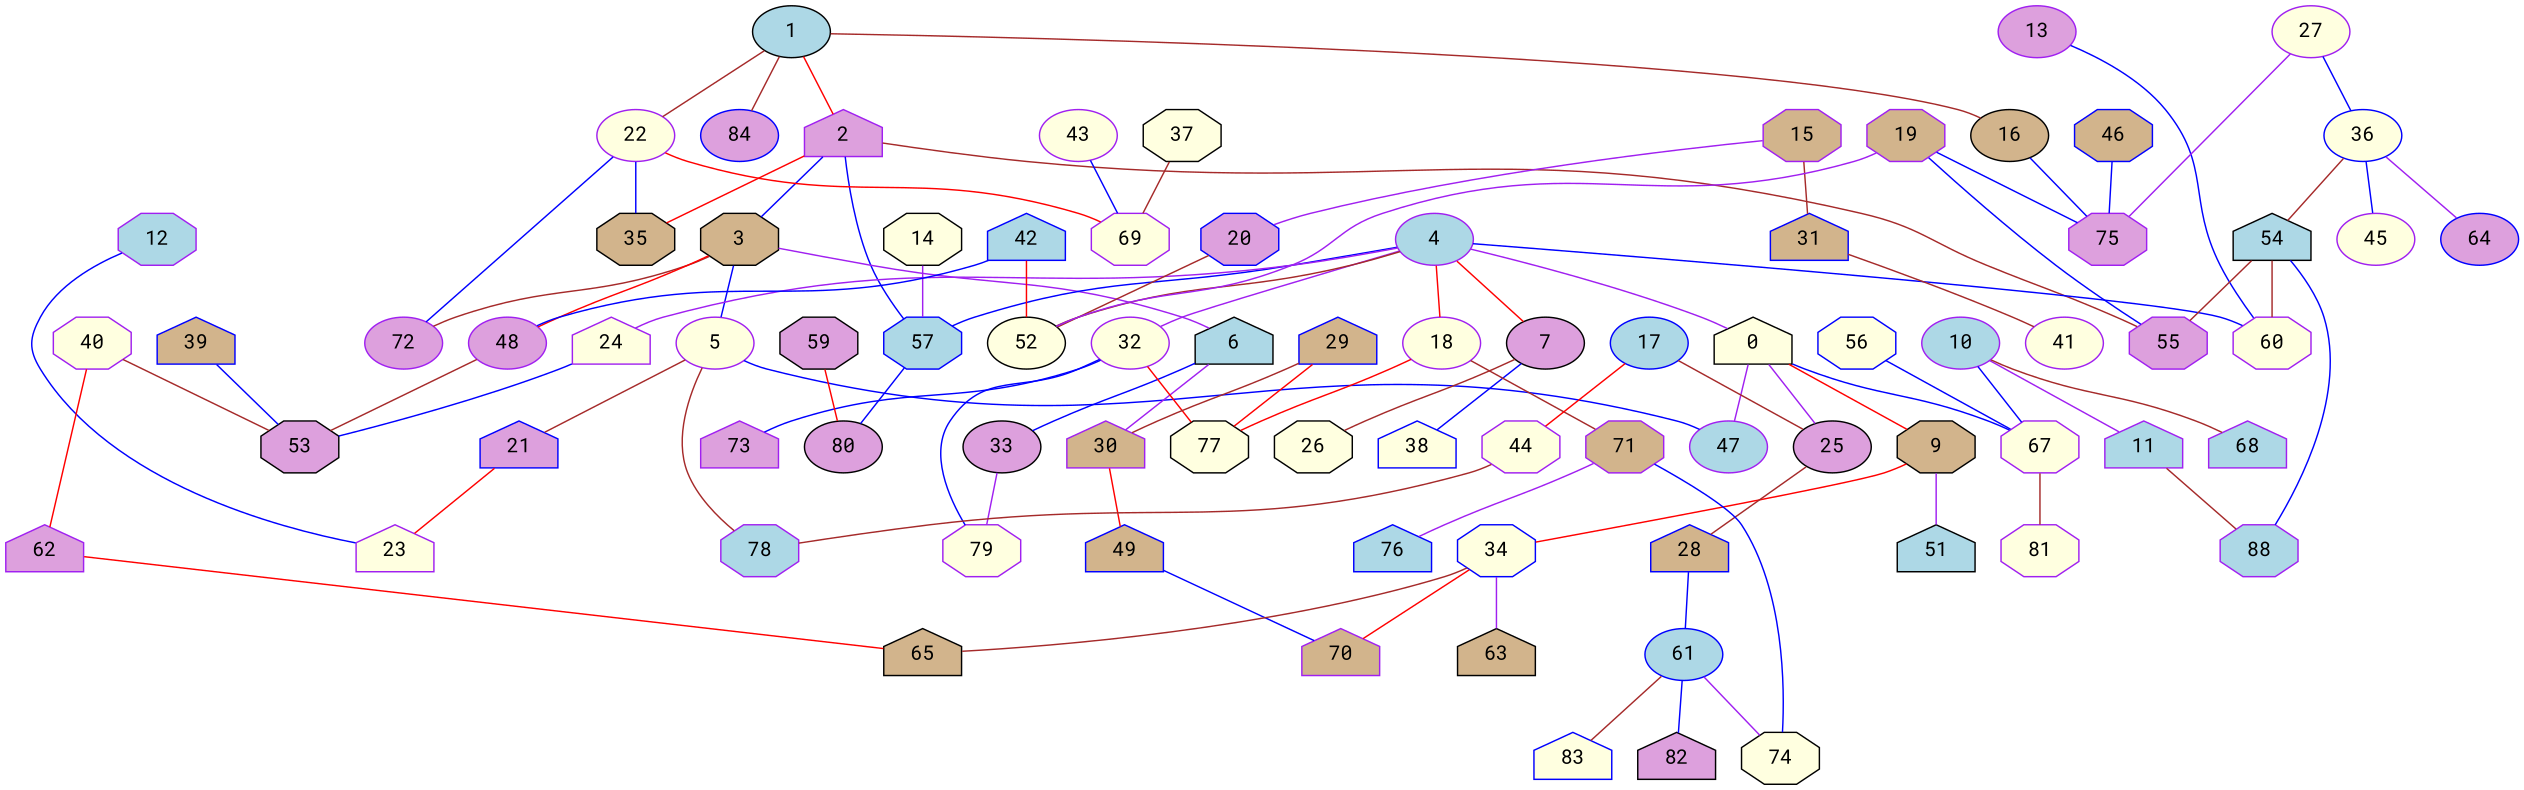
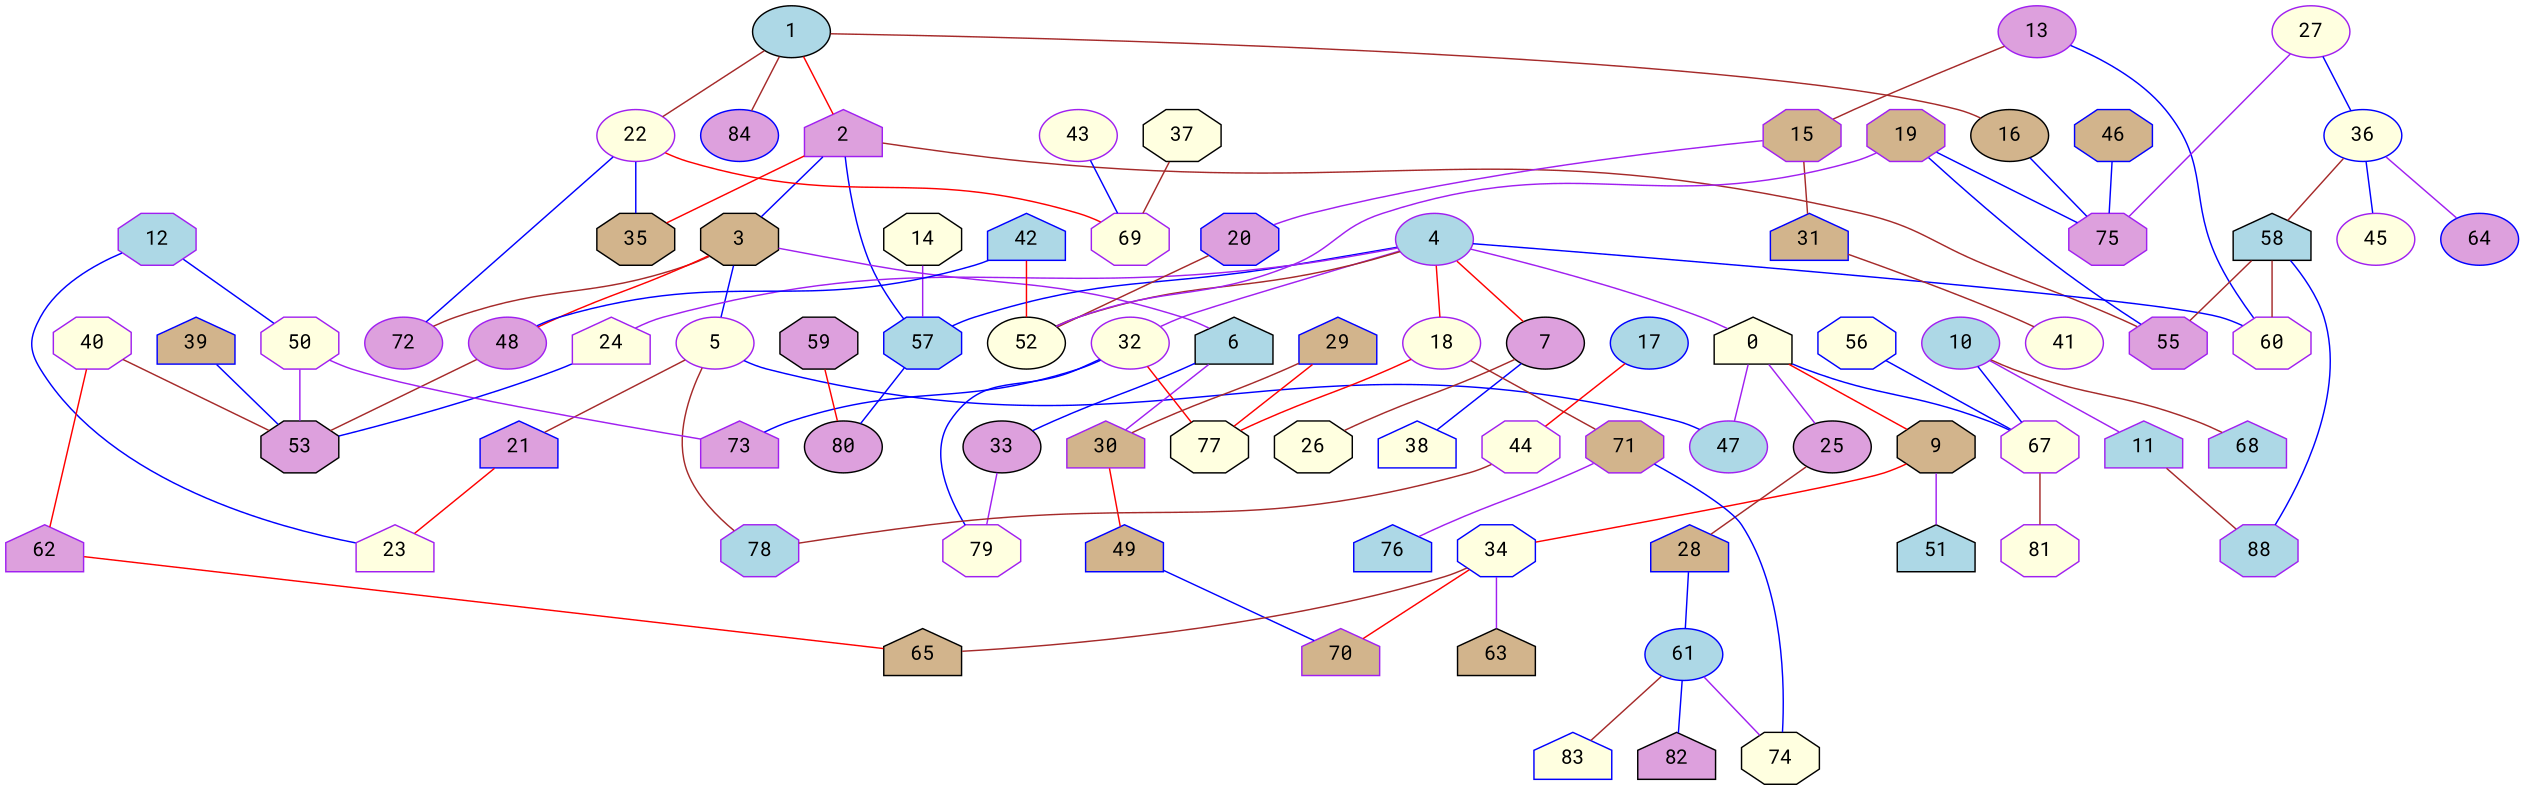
  graph {
    fontname="Roboto Mono"
    node [color=purple fillcolor=lightyellow fontname="Roboto Mono" shape=octagon style=filled]
    edge [color=blue fontname="Roboto Mono" weight=1.0]
    1 [color=black fillcolor=lightblue shape=ellipse]
    2 [fillcolor=plum shape=house]
    16 [color=black fillcolor=tan shape=ellipse]
    22 [shape=ellipse]
    84 [color=blue fillcolor=plum shape=ellipse]
    3 [color=black fillcolor=tan]
    35 [color=black fillcolor=tan]
    55 [fillcolor=plum]
    57 [color=blue fillcolor=lightblue]
    75 [fillcolor=plum]
    72 [fillcolor=plum shape=ellipse]
    69
    5 [shape=ellipse]
    6 [color=black fillcolor=lightblue shape=house]
    48 [fillcolor=plum shape=ellipse]
    80 [color=black fillcolor=plum shape=ellipse]
    21 [color=blue fillcolor=plum shape=house]
    47 [fillcolor=lightblue shape=ellipse]
    78 [fillcolor=lightblue]
    30 [fillcolor=tan shape=house]
    33 [color=black fillcolor=plum shape=ellipse]
    53 [color=black fillcolor=plum]
    4 [fillcolor=lightblue shape=ellipse]
    7 [color=black fillcolor=plum shape=ellipse]
    n25 [color=black label=0 shape=house]
    18 [shape=ellipse]
    24 [shape=house]
    32 [shape=ellipse]
    52 [color=black shape=ellipse]
    60
    26 [color=black]
    38 [color=blue shape=house]
    9 [color=black fillcolor=tan]
    25 [color=black fillcolor=plum shape=ellipse]
    67
    71 [fillcolor=tan]
    77 [color=black]
    73 [fillcolor=plum shape=house]
    79
    23 [shape=house]
    49 [color=blue fillcolor=tan shape=house]
    34 [color=blue]
    51 [color=black fillcolor=lightblue shape=house]
    28 [color=blue fillcolor=tan shape=house]
    81
    63 [color=black fillcolor=tan shape=house]
    65 [color=black fillcolor=tan shape=house]
    70 [fillcolor=tan shape=house]
    10 [fillcolor=lightblue shape=ellipse]
    11 [fillcolor=lightblue shape=house]
    68 [fillcolor=lightblue shape=house]
    n52 [fillcolor=lightblue label=88]
    12 [fillcolor=lightblue]
+   50
    13 [fillcolor=plum shape=ellipse]
    15 [fillcolor=tan]
    20 [color=blue fillcolor=plum]
    31 [color=blue fillcolor=tan shape=house]
    14 [color=black]
    41 [shape=ellipse]
    17 [color=blue fillcolor=lightblue shape=ellipse]
    44
    76 [color=blue fillcolor=lightblue shape=house]
    74 [color=black]
    19 [fillcolor=tan]
    61 [color=blue fillcolor=lightblue shape=ellipse]
    27 [shape=ellipse]
    36 [color=blue shape=ellipse]
    45 [shape=ellipse]
-   54 [color=black fillcolor=lightblue shape=house]
+   54 [color=black fillcolor=lightblue shape=house label=58]
    64 [color=blue fillcolor=plum shape=ellipse]
    82 [color=black fillcolor=plum shape=house]
    83 [color=blue shape=house]
    29 [color=blue fillcolor=tan shape=house]
    43 [shape=ellipse]
    37 [color=black]
    39 [color=blue fillcolor=tan shape=house]
    40
    62 [fillcolor=plum shape=house]
    42 [color=blue fillcolor=lightblue shape=house]
    46 [color=blue fillcolor=tan]
    56 [color=blue]
    59 [color=black fillcolor=plum]
    1 -- 2 [color=red]
    1 -- 16 [color=brown]
    1 -- 22 [color=brown]
    1 -- 84 [color=brown]
    2 -- 3
    2 -- 35 [color=red]
    2 -- 55 [color=brown]
    2 -- 57
    16 -- 75
    22 -- 35
    22 -- 72
    22 -- 69 [color=red]
    3 -- 72 [color=brown]
    3 -- 5
    3 -- 6 [color=purple]
    3 -- 48 [color=red]
    57 -- 80
    5 -- 21 [color=brown]
    5 -- 47
    5 -- 78 [color=brown]
    6 -- 30 [color=purple]
    6 -- 33
    48 -- 53 [color=brown]
    21 -- 23 [color=red]
    30 -- 49 [color=red]
    33 -- 79 [color=purple]
    4 -- 57
    4 -- 7 [color=red]
    4 -- n25 [color=purple]
    4 -- 18 [color=red]
    4 -- 24 [color=purple]
    4 -- 32 [color=purple]
    4 -- 52 [color=brown]
    4 -- 60
    7 -- 26 [color=brown]
    7 -- 38
    n25 -- 47 [color=purple]
    n25 -- 9 [color=red]
    n25 -- 25 [color=purple]
    n25 -- 67
    18 -- 71 [color=brown]
    18 -- 77 [color=red]
    24 -- 53
    32 -- 77 [color=red]
    32 -- 73
    32 -- 79
    9 -- 34 [color=red]
    9 -- 51 [color=purple]
    25 -- 28 [color=brown]
    67 -- 81 [color=brown]
    71 -- 76 [color=purple]
    71 -- 74
    49 -- 70
    34 -- 63 [color=purple weight=2.0]
    34 -- 65 [color=brown]
    34 -- 70 [color=red]
    28 -- 61
    10 -- 67
    10 -- 11 [color=purple]
    10 -- 68 [color=brown]
    11 -- n52 [color=brown]
    12 -- 23
+   12 -- 50
+   50 -- 53 [color=purple]
+   50 -- 73 [color=purple]
    13 -- 60
+   13 -- 15 [color=brown]
    15 -- 20 [color=purple]
    15 -- 31 [color=brown]
    20 -- 52 [color=brown]
    31 -- 41 [color=brown]
    14 -- 57 [color=purple]
-   17 -- 25 [color=brown]
    17 -- 44 [color=red]
    44 -- 78 [color=brown]
    19 -- 55
    19 -- 75
    19 -- 52 [color=purple]
    61 -- 74 [color=purple]
    61 -- 82
    61 -- 83 [color=brown]
    27 -- 75 [color=purple]
    27 -- 36
    36 -- 45
    36 -- 54 [color=brown]
    36 -- 64 [color=purple]
    54 -- 55 [color=brown]
    54 -- 60 [color=brown]
    54 -- n52
    29 -- 30 [color=brown]
    29 -- 77 [color=red]
    43 -- 69
    37 -- 69 [color=brown]
    39 -- 53
    40 -- 53 [color=brown]
    40 -- 62 [color=red]
    62 -- 65 [color=red]
    42 -- 48
    42 -- 52 [color=red]
    46 -- 75
    56 -- 67
    59 -- 80 [color=red]
  }
